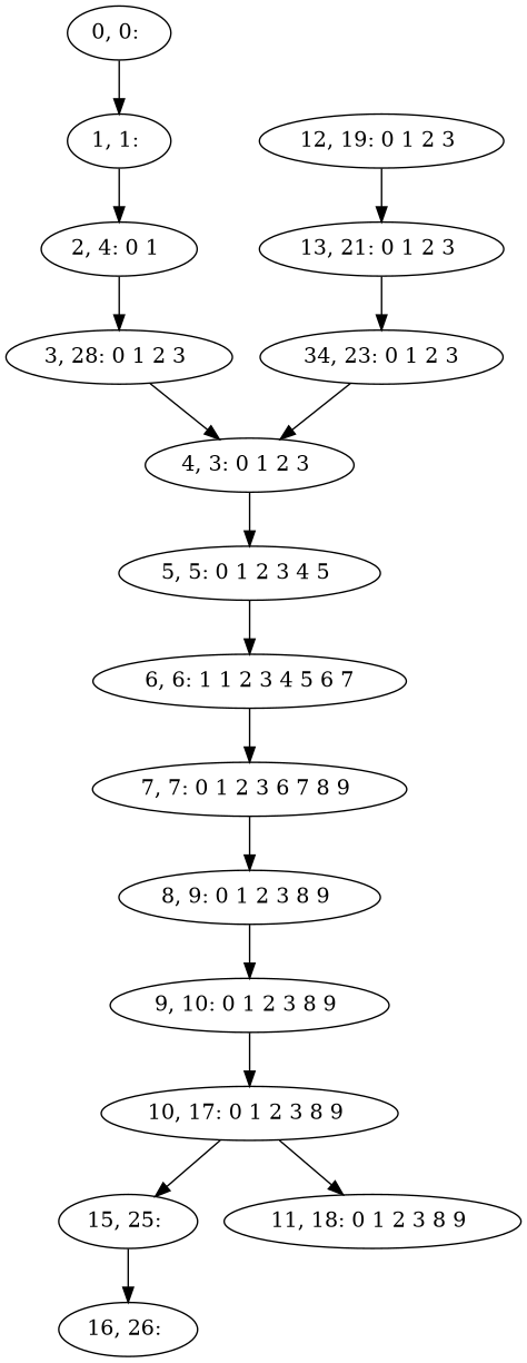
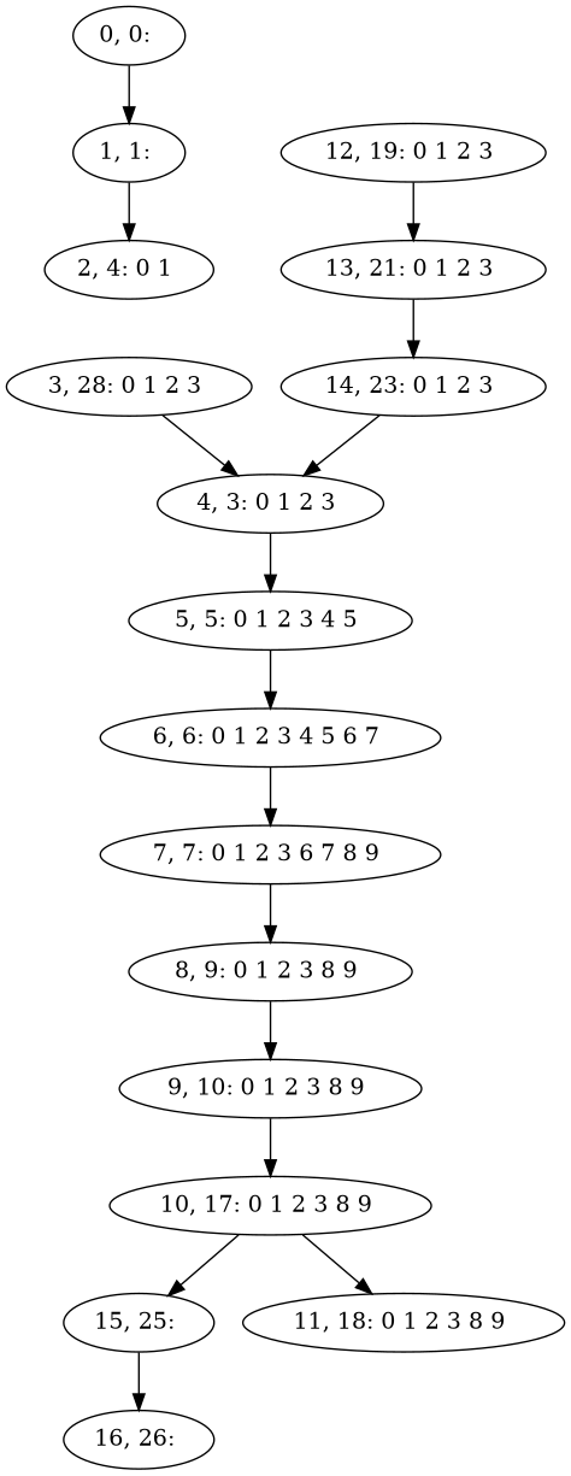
  digraph {
    n1 [label="0, 0: "]
    n2 [label="1, 1: "]
    n3 [label="2, 4: 0 1 "]
    n4 [label="3, 28: 0 1 2 3 "]
    n5 [label="4, 3: 0 1 2 3 "]
    n6 [label="5, 5: 0 1 2 3 4 5 "]
-   n7 [label="6, 6: 1 1 2 3 4 5 6 7"]
+   n7 [label="6, 6: 0 1 2 3 4 5 6 7 "]
    n8 [label="7, 7: 0 1 2 3 6 7 8 9 "]
    n9 [label="8, 9: 0 1 2 3 8 9 "]
    n10 [label="9, 10: 0 1 2 3 8 9 "]
    n11 [label="10, 17: 0 1 2 3 8 9 "]
    n12 [label="15, 25: "]
    n13 [label="11, 18: 0 1 2 3 8 9 "]
    n14 [label="16, 26: "]
    n15 [label="12, 19: 0 1 2 3 "]
    n16 [label="13, 21: 0 1 2 3 "]
-   n17 [label="34, 23: 0 1 2 3"]
+   n17 [label="14, 23: 0 1 2 3 "]
    n1 -> n2
    n2 -> n3
-   n3 -> n4
    n4 -> n5
    n5 -> n6
    n6 -> n7
    n7 -> n8
    n8 -> n9
    n9 -> n10
    n10 -> n11
    n11 -> n12
    n11 -> n13
    n12 -> n14
    n15 -> n16
    n16 -> n17
    n17 -> n5
  }
